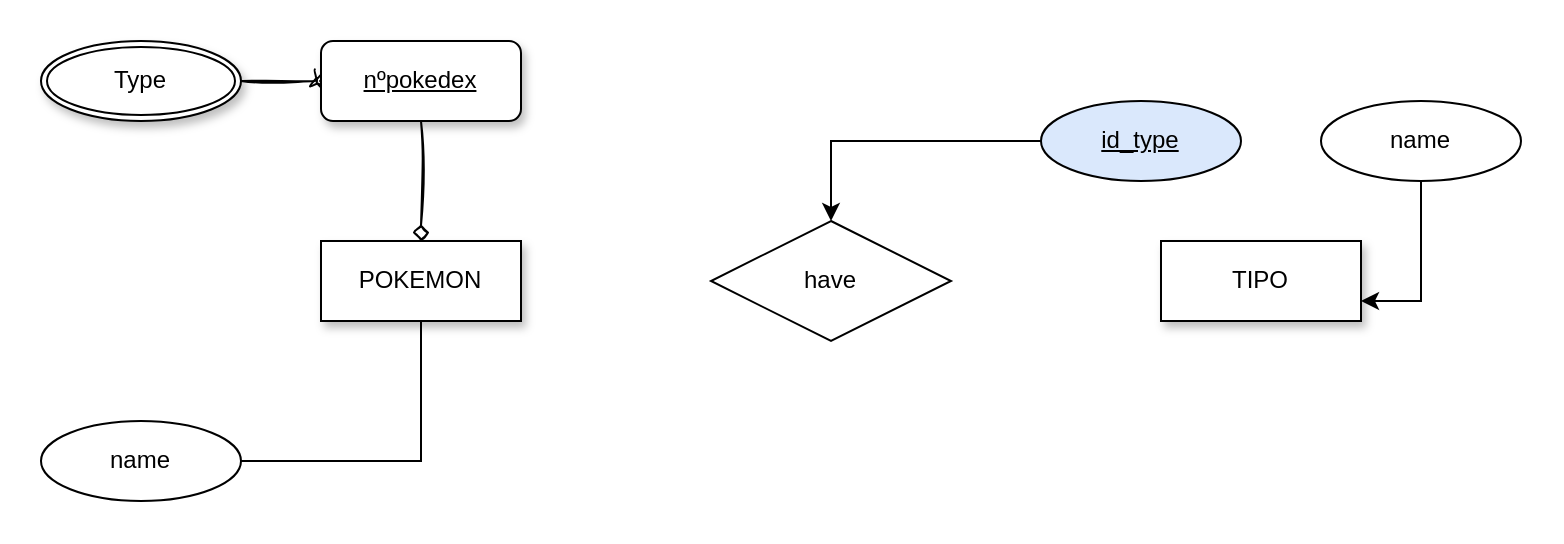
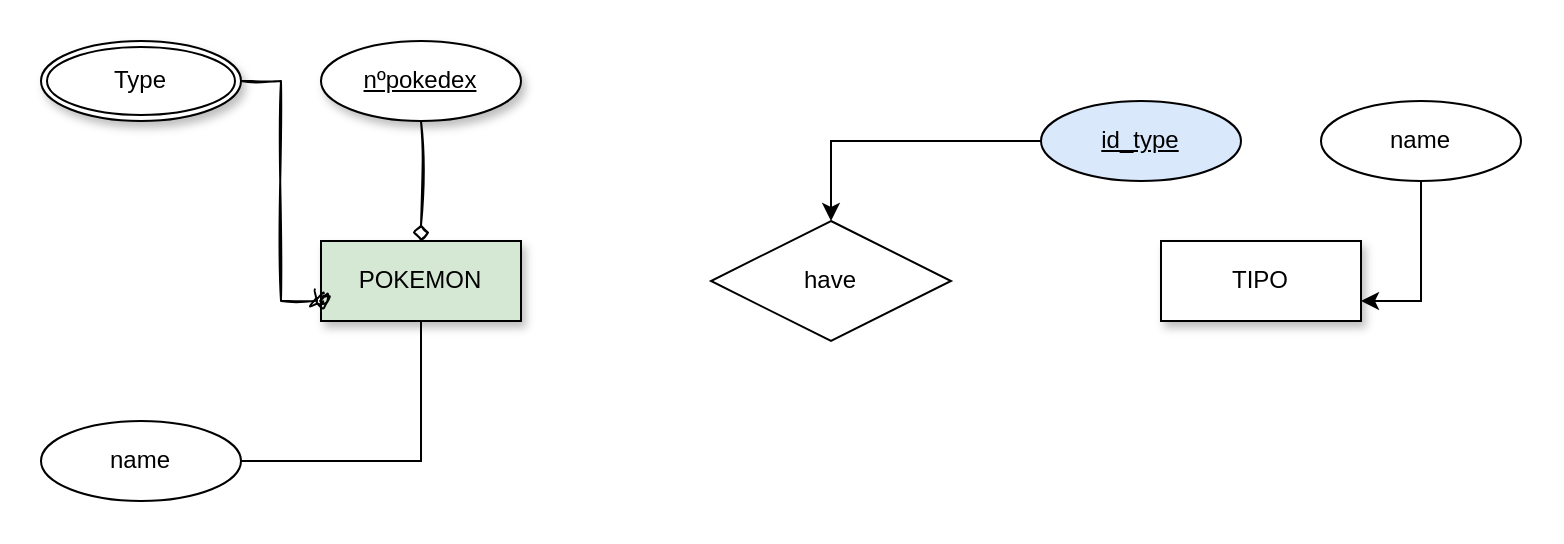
  <mxCell id="0" />
  <mxCell id="1" parent="0" />
- <mxCell id="2" value="POKEMON" style="whiteSpace=wrap;html=1;align=center;rounded=0;glass=0;shadow=1;" vertex="1" parent="1"><mxGeometry x="160" y="120" width="100" height="40" as="geometry" /></mxCell>
+ <mxCell id="2" value="POKEMON" style="whiteSpace=wrap;html=1;align=center;rounded=0;glass=0;shadow=1;fillColor=#d5e8d4;" vertex="1" parent="1"><mxGeometry x="160" y="120" width="100" height="40" as="geometry" /></mxCell>
  <mxCell id="3" value="TIPO" style="whiteSpace=wrap;html=1;align=center;rounded=0;shadow=1;" vertex="1" parent="1"><mxGeometry x="580" y="120" width="100" height="40" as="geometry" /></mxCell>
- <mxCell id="4" style="rounded=0;orthogonalLoop=1;jettySize=auto;html=1;edgeStyle=orthogonalEdgeStyle;endArrow=oval;endFill=0;sketch=1;curveFitting=1;jiggle=2;" edge="1" parent="1" source="5" target="7"><mxGeometry relative="1" as="geometry" /></mxCell>
+ <mxCell id="4" style="rounded=0;orthogonalLoop=1;jettySize=auto;html=1;entryX=0;entryY=0.75;entryDx=0;entryDy=0;edgeStyle=orthogonalEdgeStyle;endArrow=oval;endFill=0;sketch=1;curveFitting=1;jiggle=2;" edge="1" parent="1" source="5" target="2"><mxGeometry relative="1" as="geometry" /></mxCell>
  <mxCell id="5" value="Type" style="ellipse;shape=doubleEllipse;margin=3;whiteSpace=wrap;html=1;align=center;rounded=0;shadow=1;" vertex="1" parent="1"><mxGeometry x="20" y="20" width="100" height="40" as="geometry" /></mxCell>
  <mxCell id="6" style="edgeStyle=orthogonalEdgeStyle;rounded=0;orthogonalLoop=1;jettySize=auto;html=1;endArrow=diamond;endFill=0;sketch=1;curveFitting=1;jiggle=2;" edge="1" parent="1" source="7" target="2"><mxGeometry relative="1" as="geometry" /></mxCell>
- <mxCell id="7" value="&lt;div&gt;nºpokedex&lt;/div&gt;" style="whiteSpace=wrap;html=1;align=center;fontStyle=4;shadow=1;rounded=1;" vertex="1" parent="1"><mxGeometry x="160" y="20" width="100" height="40" as="geometry" /></mxCell>
+ <mxCell id="7" value="&lt;div&gt;nºpokedex&lt;/div&gt;" style="ellipse;whiteSpace=wrap;html=1;align=center;fontStyle=4;rounded=0;shadow=1;" vertex="1" parent="1"><mxGeometry x="160" y="20" width="100" height="40" as="geometry" /></mxCell>
  <mxCell id="8" style="edgeStyle=orthogonalEdgeStyle;rounded=0;orthogonalLoop=1;jettySize=auto;html=1;endArrow=none;endFill=0;" edge="1" parent="1" source="9" target="2"><mxGeometry relative="1" as="geometry" /></mxCell>
  <mxCell id="9" value="name" style="ellipse;whiteSpace=wrap;html=1;align=center;" vertex="1" parent="1"><mxGeometry x="20" y="210" width="100" height="40" as="geometry" /></mxCell>
  <mxCell id="10" style="edgeStyle=orthogonalEdgeStyle;rounded=0;orthogonalLoop=1;jettySize=auto;html=1;" edge="1" parent="1" source="11" target="14"><mxGeometry relative="1" as="geometry" /></mxCell>
  <mxCell id="11" value="&lt;div&gt;id_type&lt;/div&gt;" style="ellipse;whiteSpace=wrap;html=1;align=center;fontStyle=4;fillColor=#dae8fc;" vertex="1" parent="1"><mxGeometry x="520" y="50" width="100" height="40" as="geometry" /></mxCell>
  <mxCell id="12" style="edgeStyle=orthogonalEdgeStyle;rounded=0;orthogonalLoop=1;jettySize=auto;html=1;entryX=1;entryY=0.75;entryDx=0;entryDy=0;" edge="1" parent="1" source="13" target="3"><mxGeometry relative="1" as="geometry" /></mxCell>
  <mxCell id="13" value="&lt;div&gt;name&lt;/div&gt;" style="ellipse;whiteSpace=wrap;html=1;align=center;" vertex="1" parent="1"><mxGeometry x="660" y="50" width="100" height="40" as="geometry" /></mxCell>
  <mxCell id="14" value="have" style="shape=rhombus;perimeter=rhombusPerimeter;whiteSpace=wrap;html=1;align=center;" vertex="1" parent="1"><mxGeometry x="355" y="110" width="120" height="60" as="geometry" /></mxCell>
